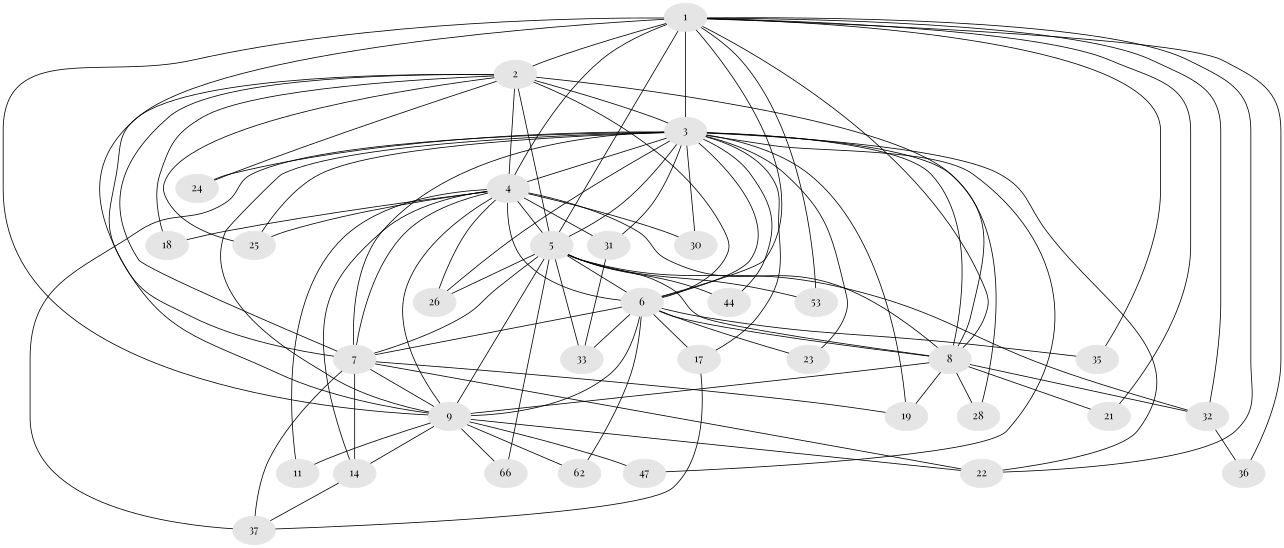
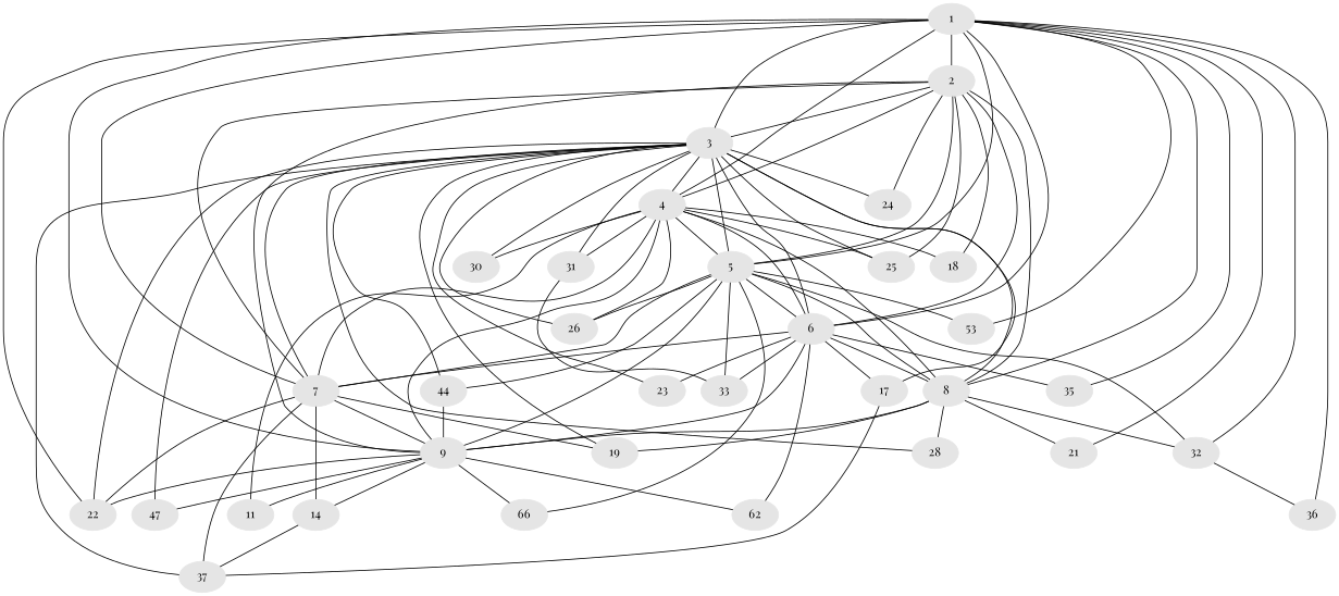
  graph {
    fontname="Playfair Display"
    node [color=gray90 fontname="Playfair Display" style=filled]
    edge [fontname="Playfair Display"]
    2 [super="+39+42"]
    3 [super="+15+29+10+43"]
    4 [super="+34+49"]
    5 [super="+13+20"]
    6
    7 [super="+57"]
    8 [super="+12+55+61"]
    9 [super="+16"]
    18
    24
    25 [super="+65"]
    1
    21
    22 [super="+66+50"]
    32 [super="+64"]
    35
    36
    53
    17
    19
    23
    26 [super="+46"]
    28
    30
    31 [super="+38"]
    37 [super="+60+45"]
    44
    47
    11
    14 [super="+51+41"]
    33
    n32 [label=66]
    62
    2 -- 3 [weight=2]
    2 -- 4
    2 -- 5
    2 -- 6 [weight=2]
    2 -- 7
    2 -- 8 [weight=2]
    2 -- 9
    2 -- 18
    2 -- 24
    2 -- 25
    3 -- 4 [weight=4]
    3 -- 5 [weight=4]
    3 -- 6 [weight=4]
    3 -- 7 [weight=2]
    3 -- 8 [weight=2]
-   3 -- 9 [weight=3]
+   44 -- 9 [weight=3]
    3 -- 24 [weight=2]
    3 -- 25
    3 -- 22
    3 -- 17
    3 -- 19
    3 -- 23
    3 -- 26
    3 -- 28
    3 -- 30
    3 -- 31
    3 -- 37 [weight=2]
    3 -- 44
    3 -- 47
    4 -- 5 [weight=2]
    4 -- 6
    4 -- 7
    4 -- 8
    4 -- 9
    4 -- 18
    4 -- 25
    4 -- 26
    4 -- 30
    4 -- 31
    4 -- 11
-   4 -- 14
    5 -- 6
    5 -- 7
    5 -- 8
    5 -- 9 [weight=4]
    5 -- 32
    5 -- 53
    5 -- 26
    5 -- 44
    5 -- 33
    5 -- n32
    6 -- 7
    6 -- 8
    6 -- 9
    6 -- 35
    6 -- 17
    6 -- 23
    6 -- 33
    6 -- 62
    7 -- 9 [weight=3]
    7 -- 22
    7 -- 19
    7 -- 37
    7 -- 14
    8 -- 9 [weight=3]
    8 -- 21
    8 -- 32
    8 -- 19
    8 -- 28
    9 -- 22
    9 -- 47
    9 -- 11
    9 -- 14
    9 -- n32
    9 -- 62
    1 -- 2 [weight=2]
    1 -- 3 [weight=2]
    1 -- 4
    1 -- 5
    1 -- 6
    1 -- 7
    1 -- 8
    1 -- 9 [weight=2]
    1 -- 21
    1 -- 22
    1 -- 32
    1 -- 35
    1 -- 36
    1 -- 53
    32 -- 36
    17 -- 37
    31 -- 33
    14 -- 37
  }
